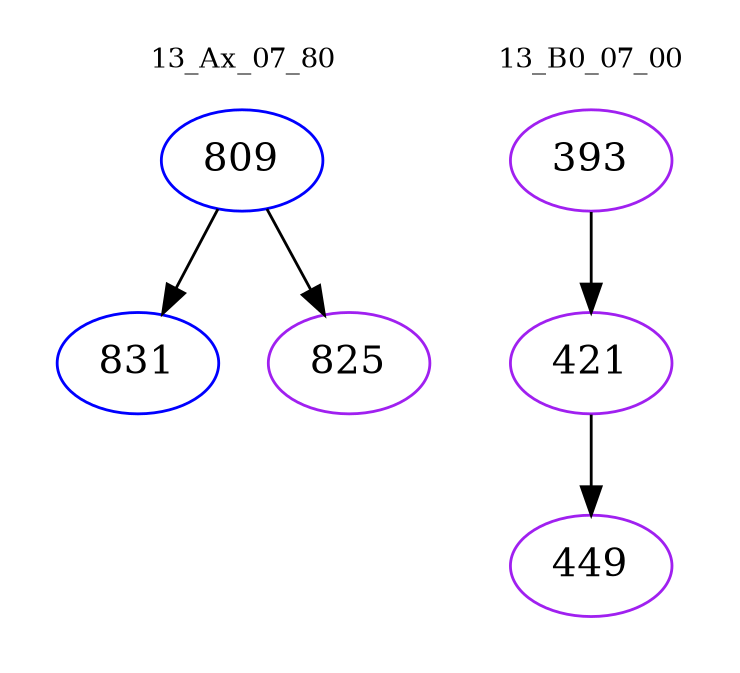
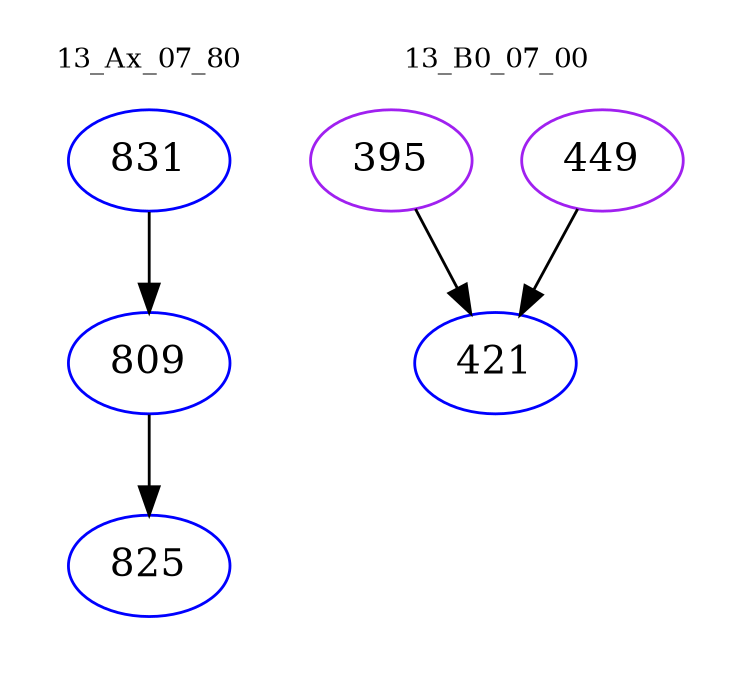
  digraph {
    node [color=blue]
    edge [color=black]
    n1 [label=809]
    n2 [label=831]
-   n3 [color=purple label=825]
-   n4 [color=purple label=421]
+   n3 [label=825]
+   n4 [label=421]
    n5 [color=purple label=449]
-   n6 [color=purple label=393]
+   n6 [color=purple label=395]
    subgraph cluster_1 {
      color=white
      fontsize=10
      label="13_Ax_07_80"
      n1
      n2
      n3
    }
    subgraph cluster_2 {
      color=white
      fontsize=10
      label="13_B0_07_00"
      n4
      n5
      n6
    }
-   n1 -> n2
+   n2 -> n1
    n1 -> n3
-   n4 -> n5
+   n5 -> n4
    n6 -> n4
  }
